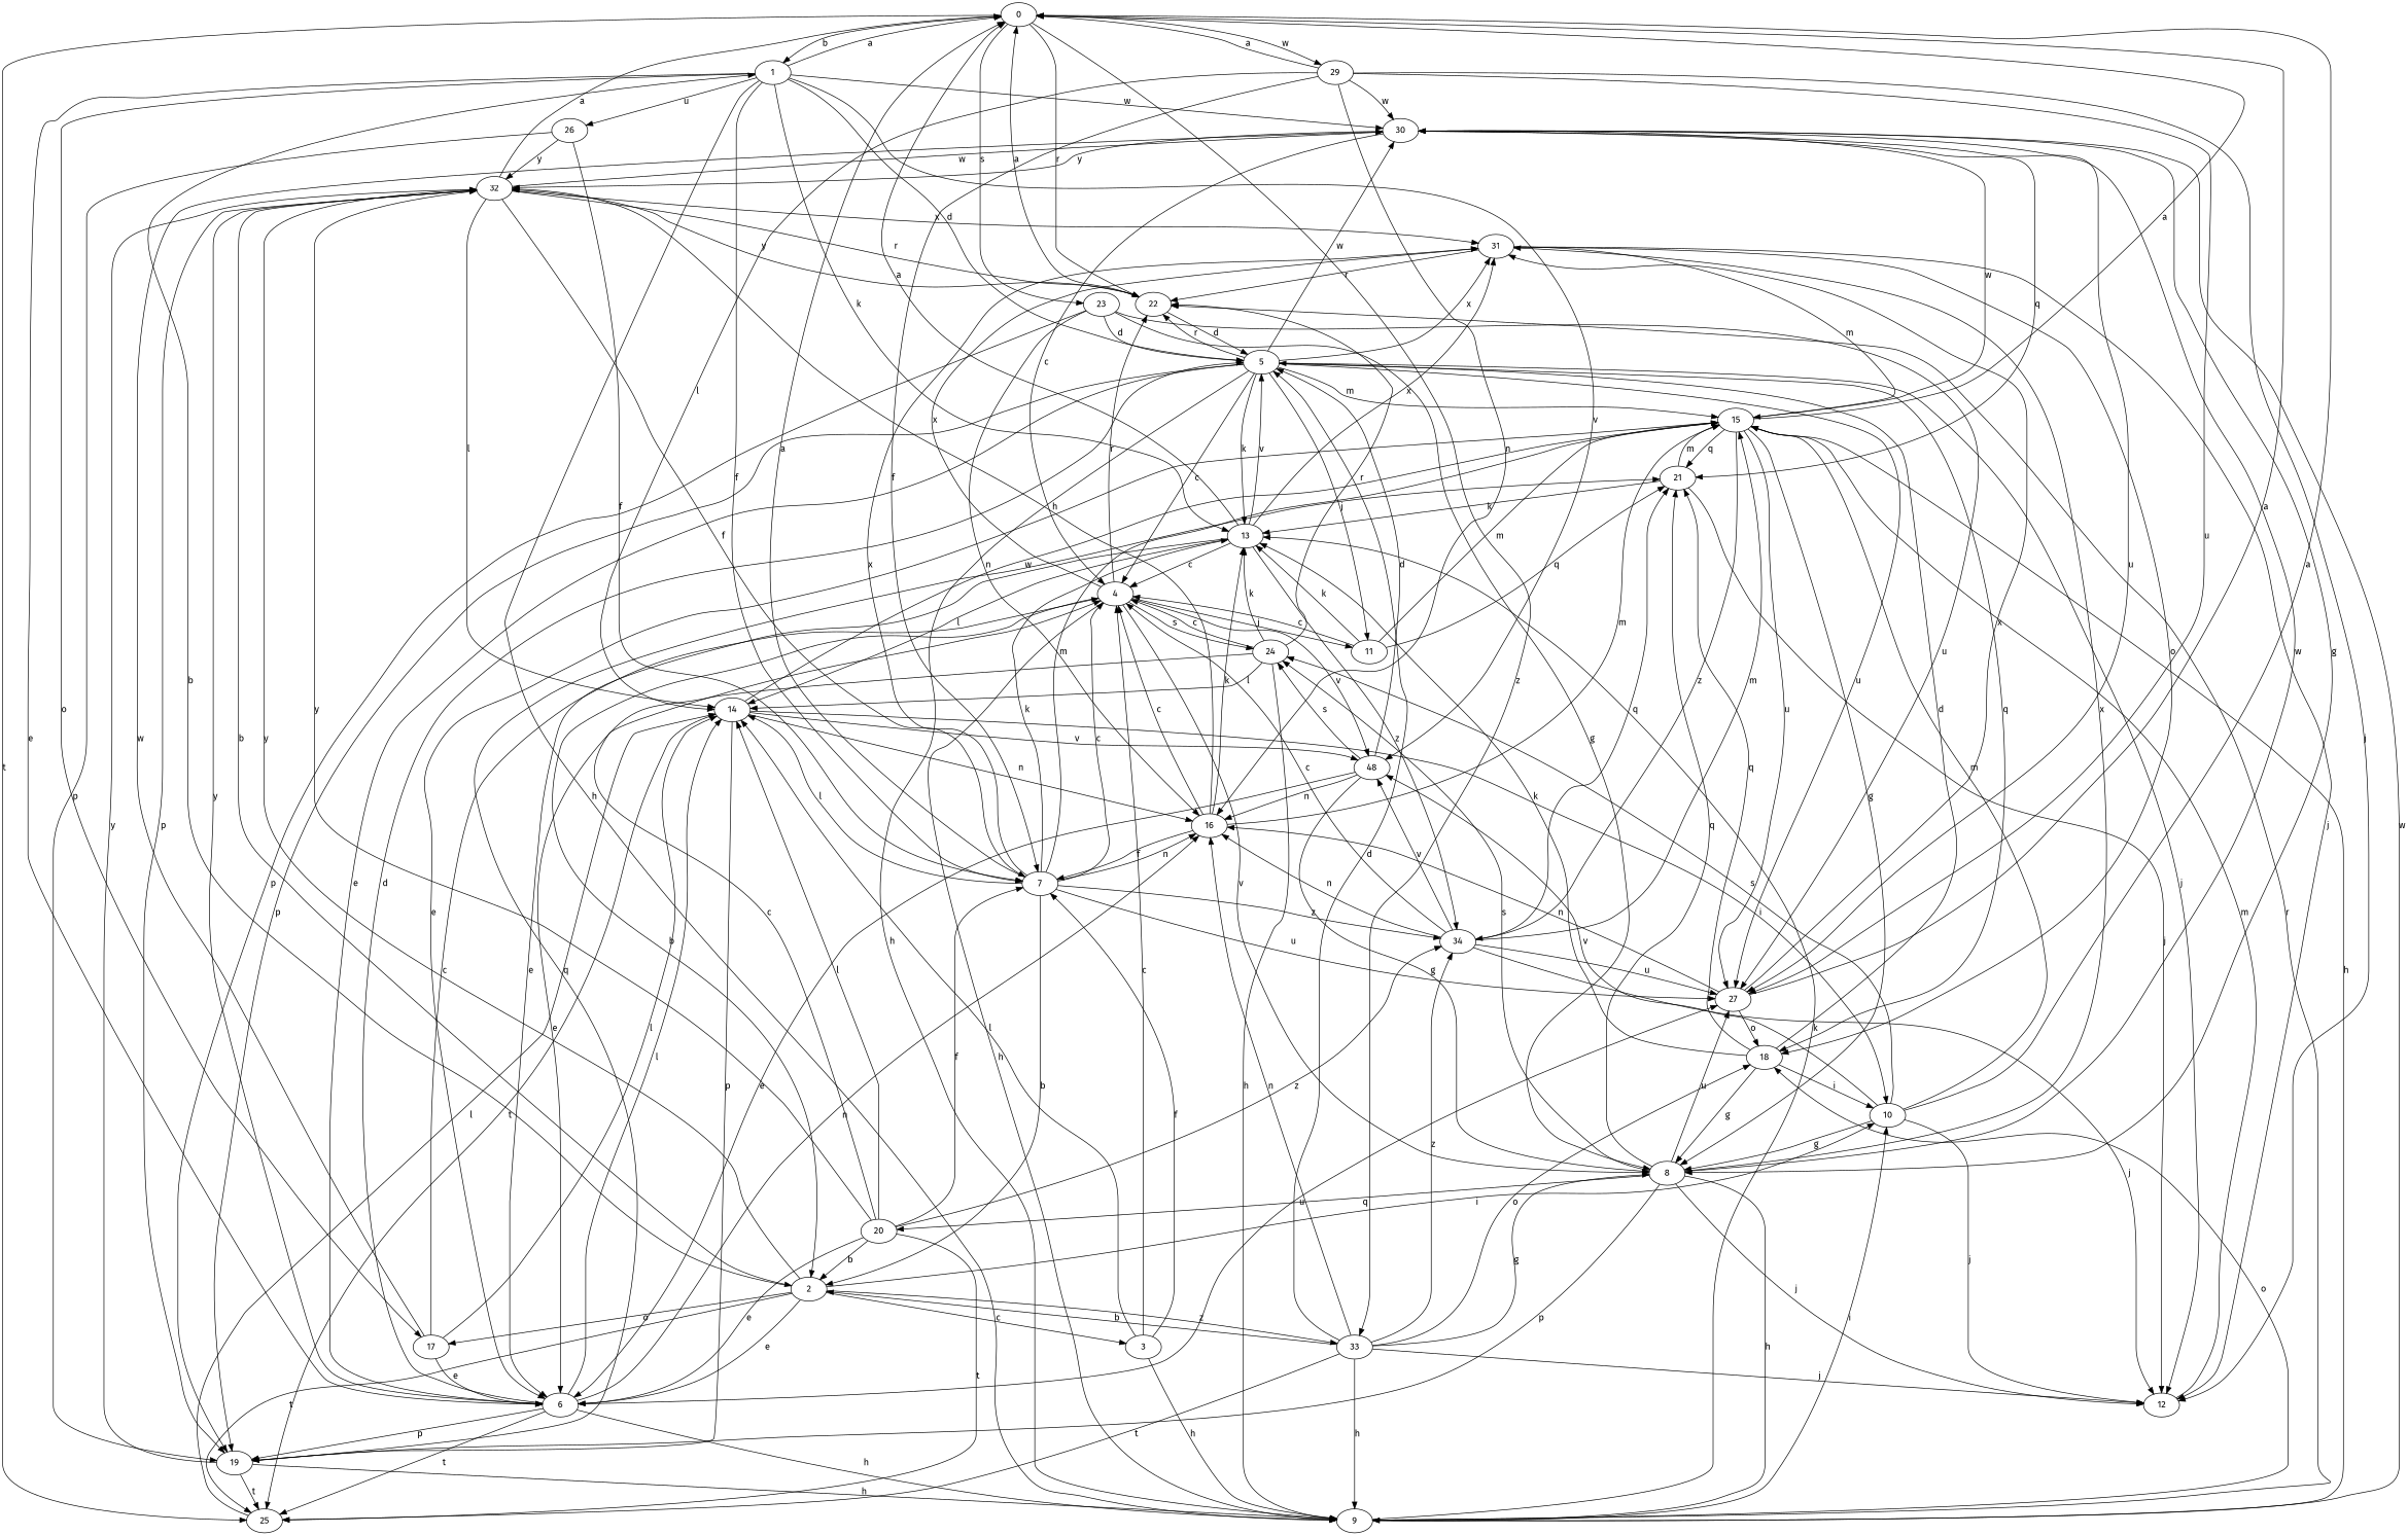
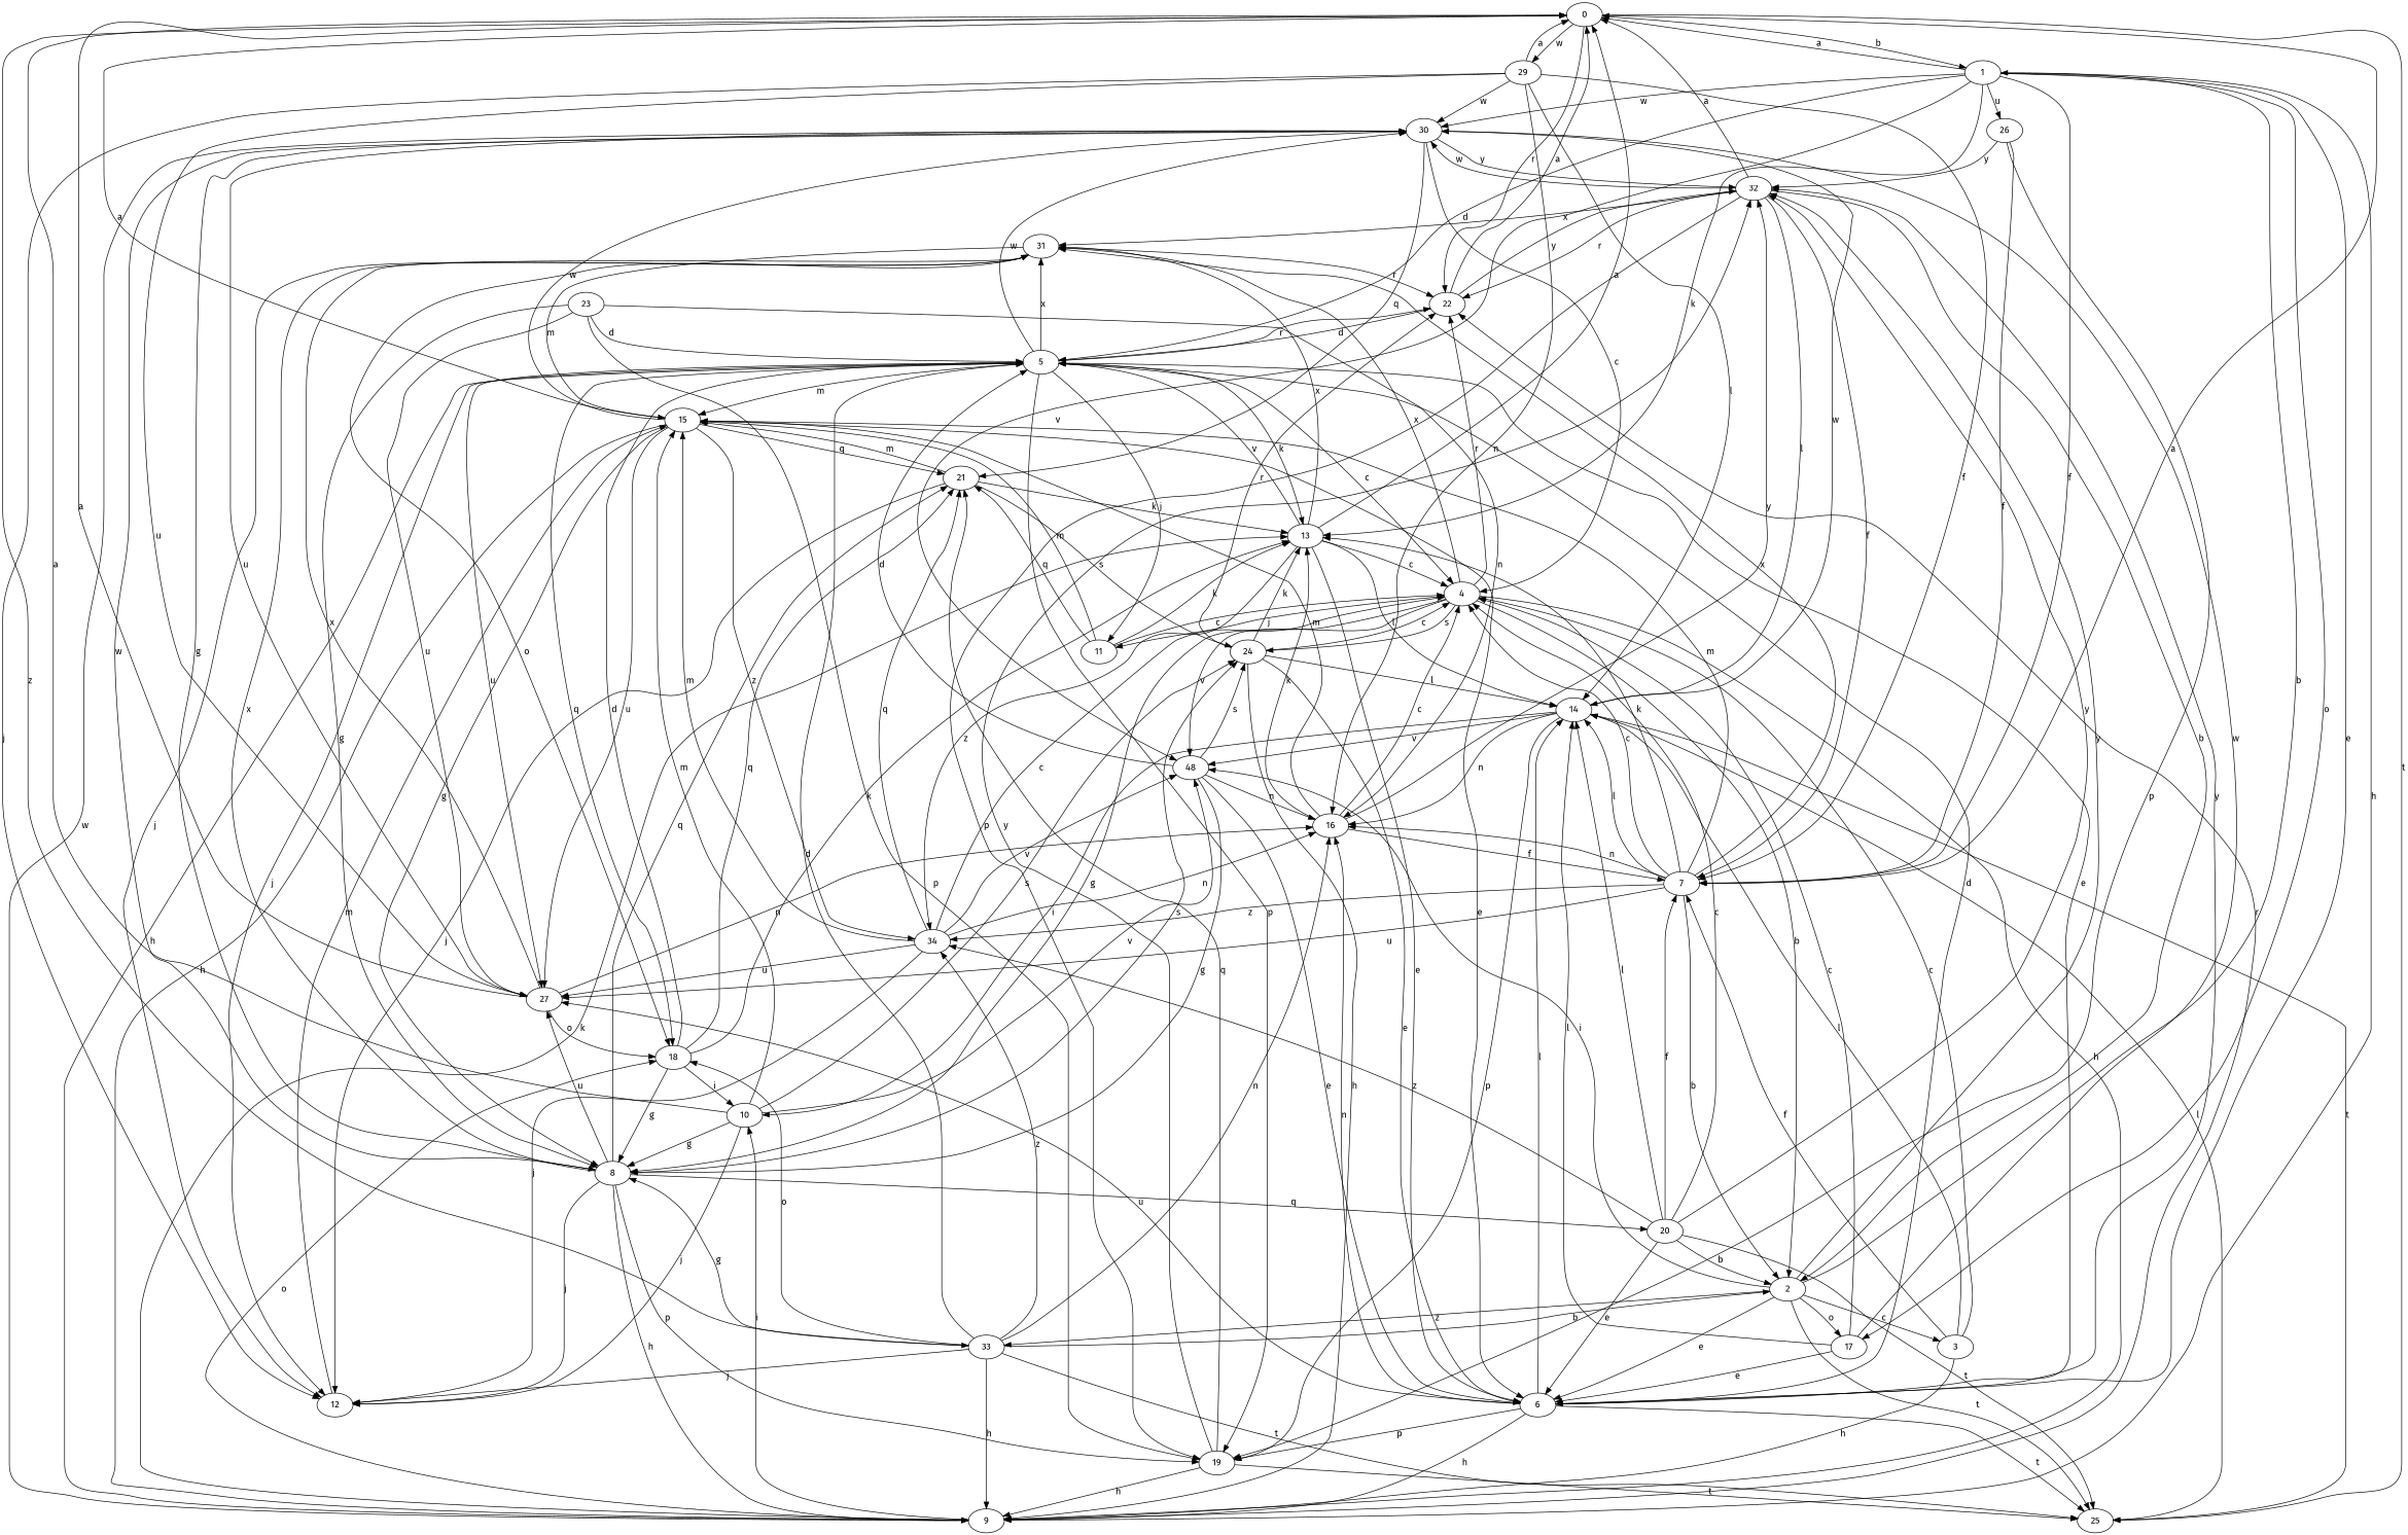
  strict digraph {
    fontname="Fira Sans"
    node [fontname="Fira Sans"]
    edge [fontname="Fira Sans"]
    0
    1
    22
    23
    25
    29
    33
    5
    6
    7
    9
    13
    17
    26
    n15 [label=48]
    30
    32
    8
    27
    16
    19
    14
    12
    2
    18
    34
    4
    11
    31
    15
    10
    24
    21
    3
    20
    0 -> 1 [label=b]
    0 -> 22 [label=r]
-   0 -> 23 [label=s]
    0 -> 25 [label=t]
    0 -> 29 [label=w]
    0 -> 33 [label=z]
    1 -> 0 [label=a]
    1 -> 5 [label=d]
    1 -> 6 [label=e]
    1 -> 7 [label=f]
    1 -> 9 [label=h]
    1 -> 13 [label=k]
    1 -> 17 [label=o]
    1 -> 26 [label=u]
    1 -> n15 [label=v]
    1 -> 30 [label=w]
    22 -> 0 [label=a]
    22 -> 5 [label=d]
    22 -> 32 [label=y]
    23 -> 5 [label=d]
    23 -> 8 [label=g]
    23 -> 27 [label=u]
    23 -> 16 [label=n]
    23 -> 19 [label=p]
    25 -> 14 [label=l]
    29 -> 0 [label=a]
    29 -> 7 [label=f]
    29 -> 30 [label=w]
    29 -> 27 [label=u]
    29 -> 16 [label=n]
    29 -> 14 [label=l]
    29 -> 12 [label=j]
    33 -> 25 [label=t]
    33 -> 5 [label=d]
    33 -> 9 [label=h]
    33 -> 8 [label=g]
    33 -> 16 [label=n]
    33 -> 12 [label=j]
    33 -> 2 [label=b]
    33 -> 18 [label=o]
    33 -> 34 [label=z]
    5 -> 22 [label=r]
    5 -> 6 [label=e]
    5 -> 9 [label=h]
    5 -> 13 [label=k]
    5 -> 30 [label=w]
    5 -> 27 [label=u]
    5 -> 19 [label=p]
    5 -> 12 [label=j]
    5 -> 18 [label=q]
    5 -> 4 [label=c]
    5 -> 11 [label=j]
    5 -> 31 [label=x]
    5 -> 15 [label=m]
    6 -> 25 [label=t]
    6 -> 5 [label=d]
    6 -> 9 [label=h]
    6 -> 32 [label=y]
    6 -> 27 [label=u]
    6 -> 16 [label=n]
    6 -> 19 [label=p]
    6 -> 14 [label=l]
    7 -> 0 [label=a]
    7 -> 13 [label=k]
    7 -> 27 [label=u]
    7 -> 16 [label=n]
    7 -> 14 [label=l]
    7 -> 2 [label=b]
    7 -> 34 [label=z]
    7 -> 4 [label=c]
    7 -> 31 [label=x]
    7 -> 15 [label=m]
    9 -> 22 [label=r]
    9 -> 13 [label=k]
    9 -> 30 [label=w]
    9 -> 18 [label=o]
    9 -> 10 [label=i]
    13 -> 0 [label=a]
    13 -> 5 [label=v]
    13 -> 6 [label=e]
    13 -> 14 [label=l]
    13 -> 34 [label=z]
    13 -> 4 [label=c]
    13 -> 31 [label=x]
    17 -> 6 [label=e]
    17 -> 30 [label=w]
    17 -> 14 [label=l]
    17 -> 4 [label=c]
    26 -> 7 [label=f]
    26 -> 32 [label=y]
    26 -> 19 [label=p]
    n15 -> 5 [label=d]
    n15 -> 6 [label=e]
    n15 -> 8 [label=g]
    n15 -> 16 [label=n]
    n15 -> 24 [label=s]
    30 -> 32 [label=y]
    30 -> 8 [label=g]
    30 -> 27 [label=u]
    30 -> 4 [label=c]
    30 -> 21 [label=q]
    32 -> 0 [label=a]
    32 -> 22 [label=r]
    32 -> 7 [label=f]
    32 -> 30 [label=w]
    32 -> 19 [label=p]
    32 -> 14 [label=l]
    32 -> 2 [label=b]
    32 -> 31 [label=x]
    8 -> 9 [label=h]
    8 -> 30 [label=w]
    8 -> 27 [label=u]
    8 -> 19 [label=p]
    8 -> 12 [label=j]
    8 -> 31 [label=x]
    8 -> 24 [label=s]
    8 -> 21 [label=q]
    8 -> 20 [label=q]
    27 -> 0 [label=a]
    27 -> 16 [label=n]
    27 -> 18 [label=o]
    27 -> 31 [label=x]
    16 -> 7 [label=f]
    16 -> 13 [label=k]
-   16 -> 32 [label=h]
+   16 -> 32 [label=y]
    16 -> 4 [label=c]
    16 -> 15 [label=m]
    19 -> 25 [label=t]
    19 -> 9 [label=h]
    19 -> 32 [label=y]
    19 -> 21 [label=q]
    14 -> 25 [label=t]
    14 -> n15 [label=v]
-   14 -> 15 [label=w]
+   14 -> 30 [label=w]
    14 -> 16 [label=n]
    14 -> 19 [label=p]
    14 -> 10 [label=i]
    12 -> 15 [label=m]
    2 -> 1 [label=b]
    2 -> 25 [label=t]
    2 -> 33 [label=z]
    2 -> 6 [label=e]
    2 -> 17 [label=o]
    2 -> 32 [label=y]
-   2 -> 10 [label=i]
+   2 -> n15 [label=i]
    2 -> 3 [label=c]
    18 -> 5 [label=d]
    18 -> 13 [label=k]
    18 -> 8 [label=g]
    18 -> 10 [label=i]
    18 -> 21 [label=q]
    34 -> n15 [label=v]
    34 -> 27 [label=u]
    34 -> 16 [label=n]
    34 -> 12 [label=j]
    34 -> 4 [label=c]
    34 -> 15 [label=m]
    34 -> 21 [label=q]
    4 -> 22 [label=r]
    4 -> 9 [label=h]
    4 -> n15 [label=v]
-   4 -> 8 [label=v]
+   4 -> 8 [label=g]
    4 -> 2 [label=b]
    4 -> 11 [label=j]
    4 -> 31 [label=x]
    4 -> 24 [label=s]
    11 -> 13 [label=k]
    11 -> 4 [label=c]
    11 -> 15 [label=m]
    11 -> 21 [label=q]
    31 -> 22 [label=r]
    31 -> 12 [label=j]
    31 -> 18 [label=o]
    31 -> 15 [label=m]
    15 -> 0 [label=a]
    15 -> 6 [label=e]
    15 -> 9 [label=h]
    15 -> 30 [label=w]
    15 -> 8 [label=g]
    15 -> 27 [label=u]
    15 -> 34 [label=z]
    15 -> 21 [label=q]
    10 -> 0 [label=a]
    10 -> n15 [label=v]
    10 -> 8 [label=g]
    10 -> 12 [label=j]
    10 -> 15 [label=m]
    10 -> 24 [label=s]
    24 -> 22 [label=r]
    24 -> 6 [label=e]
    24 -> 9 [label=h]
    24 -> 13 [label=k]
    24 -> 14 [label=l]
    24 -> 4 [label=c]
    21 -> 13 [label=k]
    21 -> 12 [label=j]
    21 -> 15 [label=m]
+   21 -> 24 [label=s]
    3 -> 7 [label=f]
    3 -> 9 [label=h]
    3 -> 14 [label=l]
    3 -> 4 [label=c]
    20 -> 25 [label=t]
    20 -> 6 [label=e]
    20 -> 7 [label=f]
    20 -> 32 [label=y]
    20 -> 14 [label=l]
    20 -> 2 [label=b]
    20 -> 34 [label=z]
    20 -> 4 [label=c]
  }
